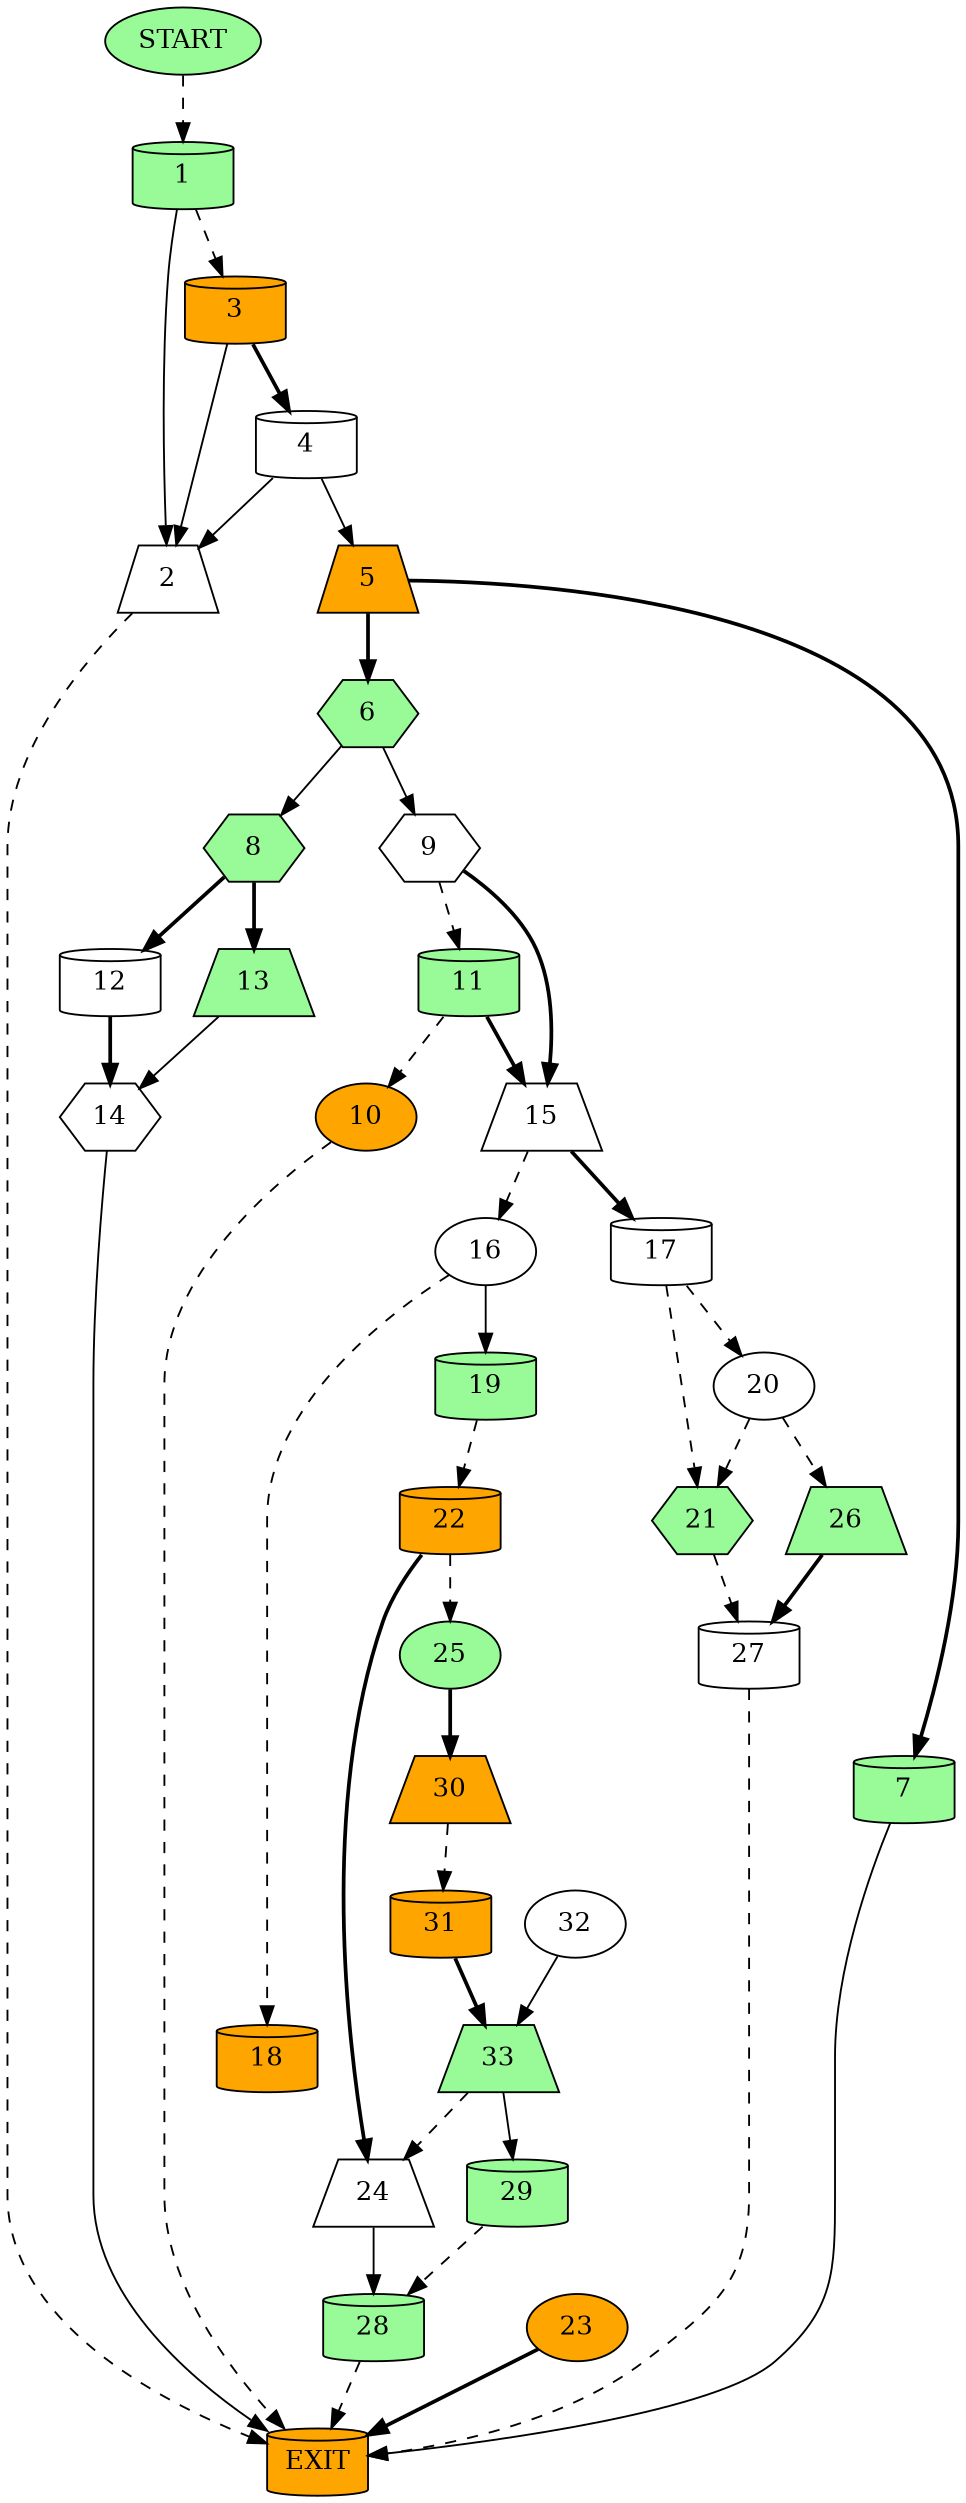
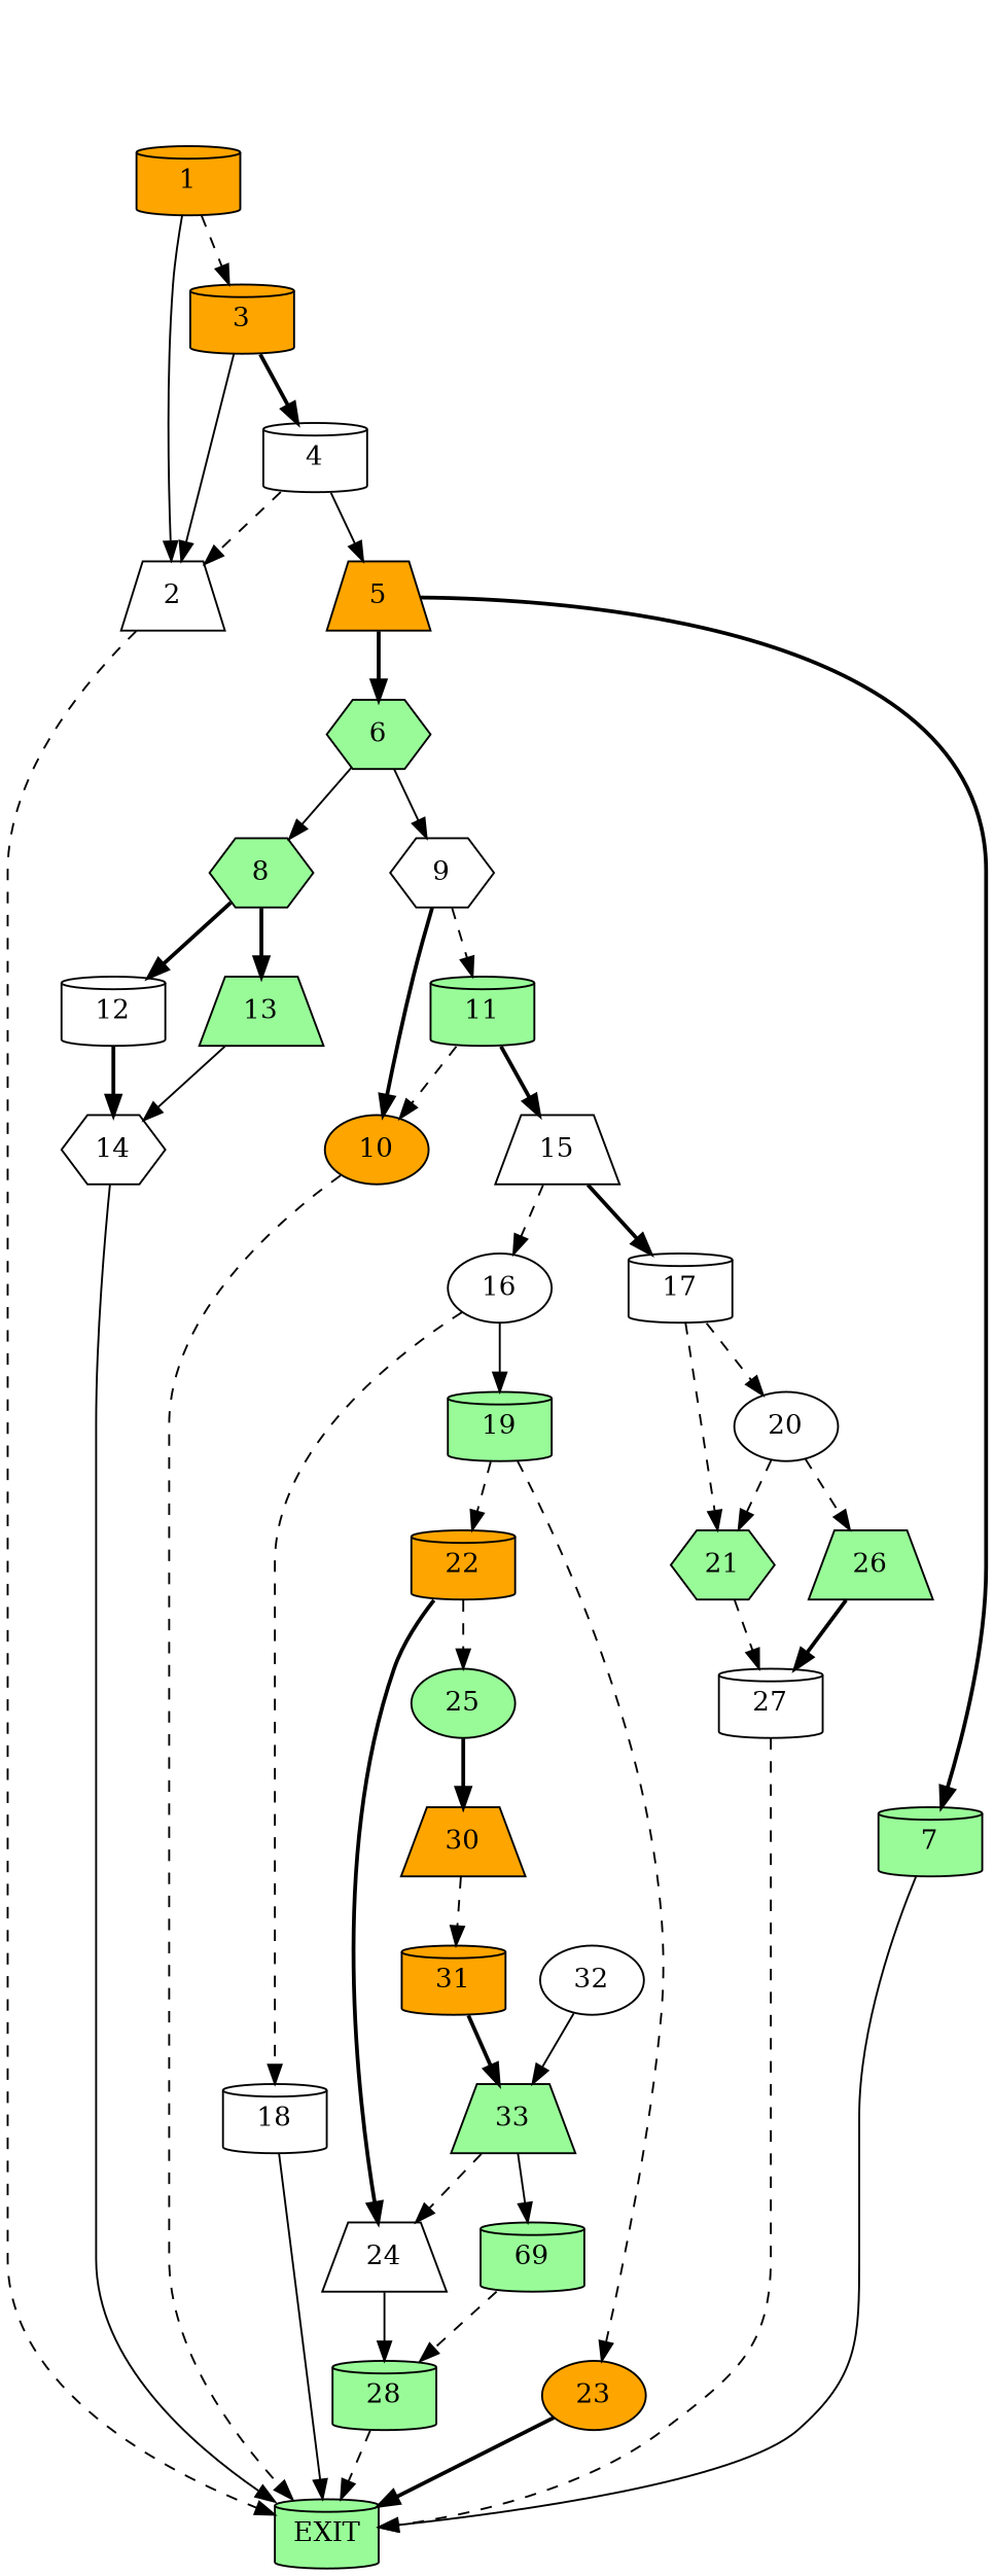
  digraph {
    node [fillcolor=palegreen shape=cylinder style=filled]
    edge [style=dashed]
-   n1 [label=START shape=ellipse]
-   1
+   1 [fillcolor=orange]
    2 [fillcolor=white shape=trapezium]
    3 [fillcolor=orange]
-   n5 [fillcolor=orange label=EXIT]
+   n5 [label=EXIT]
    4 [fillcolor=white]
    5 [fillcolor=orange shape=trapezium]
    6 [shape=hexagon]
    7
    8 [shape=hexagon]
    9 [fillcolor=white shape=hexagon]
    12 [fillcolor=white]
    13 [shape=trapezium]
    10 [fillcolor=orange shape=ellipse]
    11
    14 [fillcolor=white shape=hexagon]
    15 [fillcolor=white shape=trapezium]
    16 [fillcolor=white shape=ellipse]
    17 [fillcolor=white]
-   18 [fillcolor=orange]
+   18 [fillcolor=white]
    19
    20 [fillcolor=white shape=ellipse]
    21 [shape=hexagon]
    22 [fillcolor=orange]
    23 [fillcolor=orange shape=ellipse]
    26 [shape=trapezium]
    27 [fillcolor=white]
    24 [fillcolor=white shape=trapezium]
    25 [shape=ellipse]
    28
    30 [fillcolor=orange shape=trapezium]
-   29
+   29 [label=69]
    31 [fillcolor=orange]
    33 [shape=trapezium]
    32 [fillcolor=white shape=ellipse]
-   n1 -> 1
    1 -> 2 [style=solid]
    1 -> 3
    2 -> n5
    3 -> 2 [style=solid]
    3 -> 4 [style=bold]
-   4 -> 2 [style=solid]
+   4 -> 2
    4 -> 5 [style=solid]
    5 -> 6 [style=bold]
    5 -> 7 [style=bold]
    6 -> 8 [style=solid]
    6 -> 9 [style=solid]
    7 -> n5 [style=solid]
    8 -> 12 [style=bold]
    8 -> 13 [style=bold]
-   9 -> 15 [style=bold]
+   9 -> 10 [style=bold]
    9 -> 11
    12 -> 14 [style=bold]
    13 -> 14 [style=solid]
    10 -> n5
    11 -> 10
    11 -> 15 [style=bold]
    14 -> n5 [style=solid]
    15 -> 16
    15 -> 17 [style=bold]
    16 -> 18
    16 -> 19 [style=solid]
    17 -> 20
    17 -> 21
+   18 -> n5 [style=solid]
    19 -> 22
+   19 -> 23
    20 -> 21
    20 -> 26
    21 -> 27
    22 -> 24 [style=bold]
    22 -> 25
    23 -> n5 [style=bold]
    26 -> 27 [style=bold]
    27 -> n5
    24 -> 28 [style=solid]
    25 -> 30 [style=bold]
    28 -> n5
    30 -> 31
    29 -> 28
    31 -> 33 [style=bold]
    33 -> 24
    33 -> 29 [style=solid]
    32 -> 33 [style=solid]
  }
